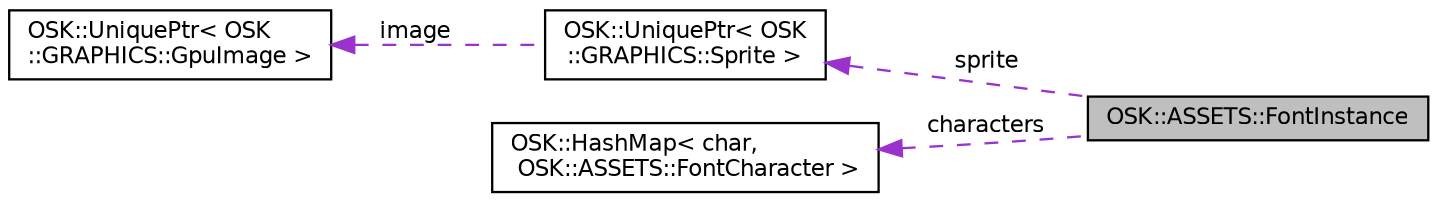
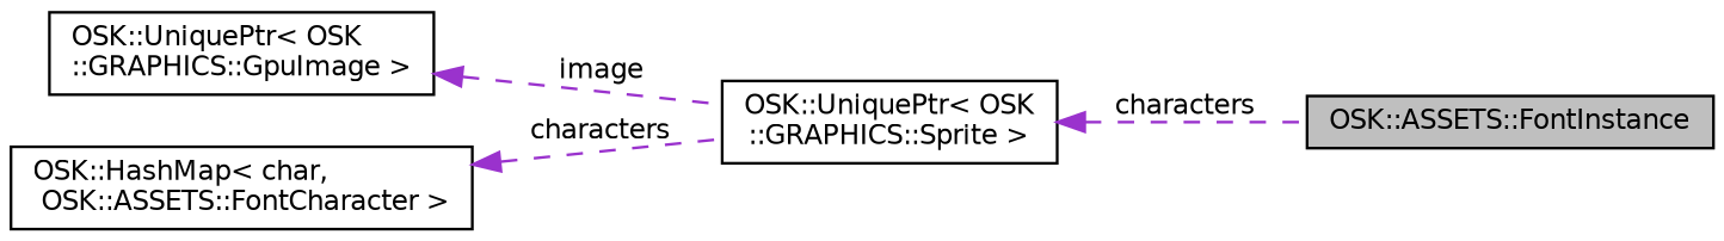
  digraph {
    fontname="DejaVu Sans"
    rankdir=LR
    node [color=black fillcolor=white fontname="DejaVu Sans" fontsize=10 shape=record style=filled]
    edge [color=darkorchid3 dir=back fontname="DejaVu Sans" fontsize=10 labelfontname=Helvetica labelfontsize=10 style=dashed]
    n1 [fillcolor=grey75 fontcolor=black height=0.2 label="OSK::ASSETS::FontInstance" width=0.4]
    n2 [height=0.2 label="OSK::UniquePtr\< OSK\l::GRAPHICS::GpuImage \>" width=0.4]
    n3 [height=0.2 label="OSK::UniquePtr\< OSK\l::GRAPHICS::Sprite \>" width=0.4]
    n4 [height=0.2 label="OSK::HashMap\< char,\l OSK::ASSETS::FontCharacter \>" width=0.4]
    n2 -> n3 [label=" image"]
-   n3 -> n1 [label=" sprite"]
-   n4 -> n1 [label=" characters"]
+   n3 -> n1 [label=" characters"]
+   n4 -> n3 [label=" characters"]
  }
